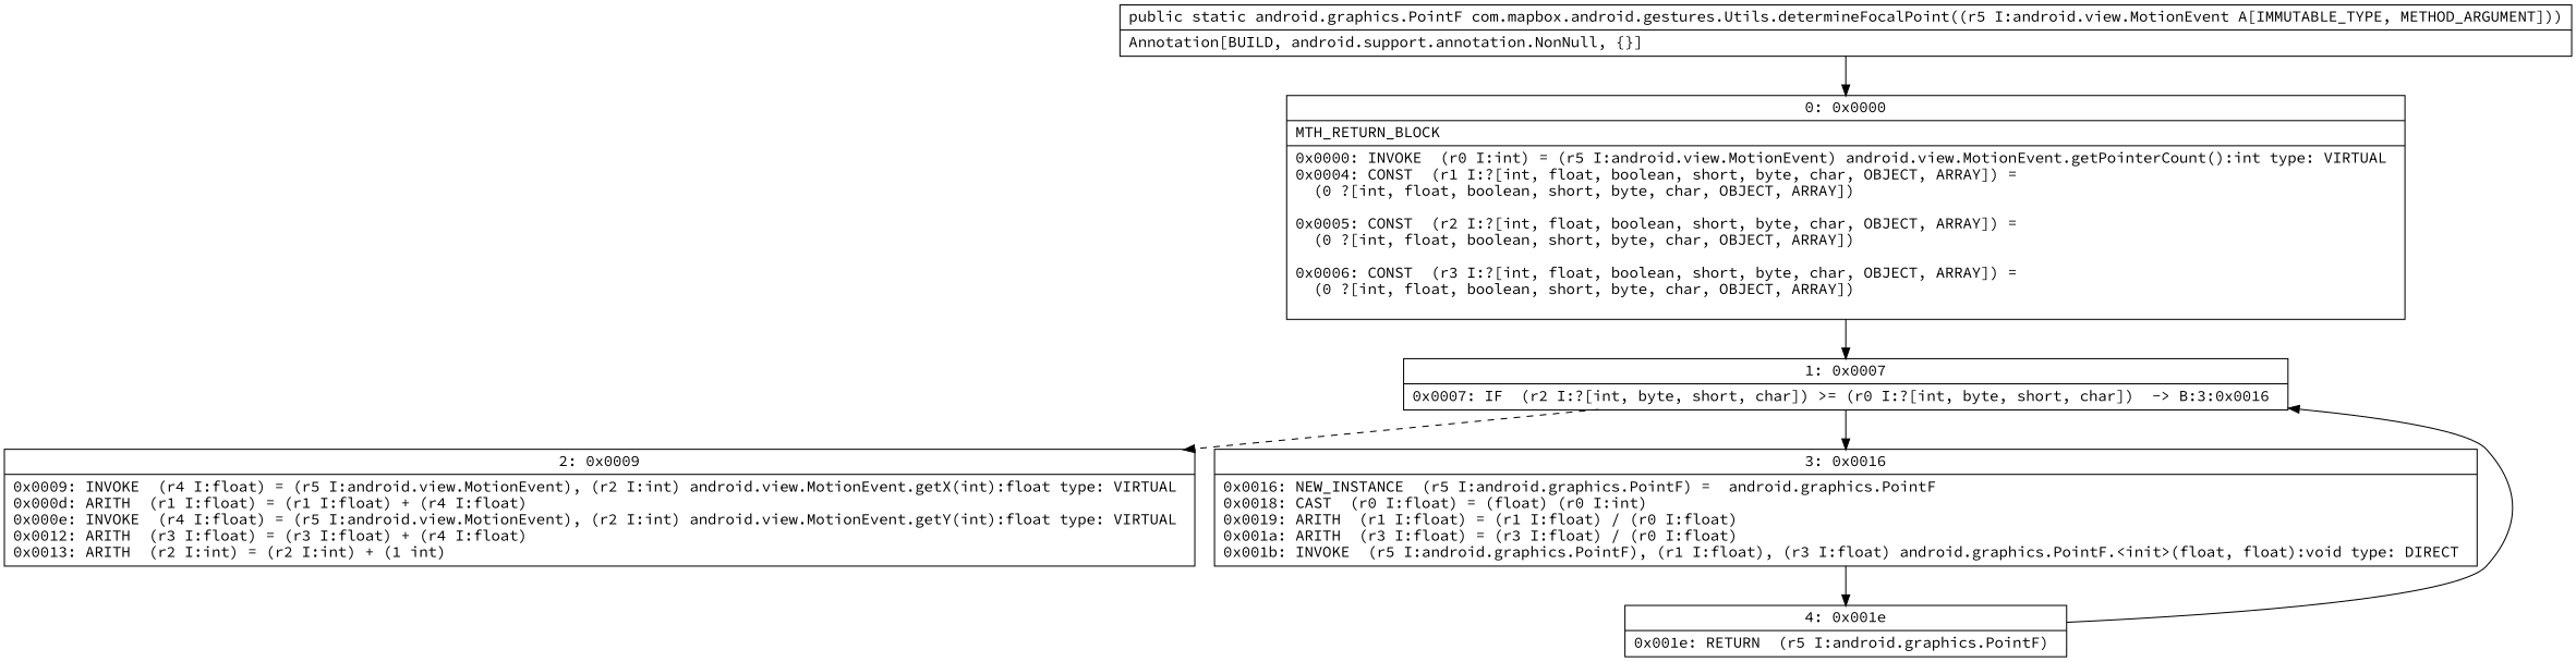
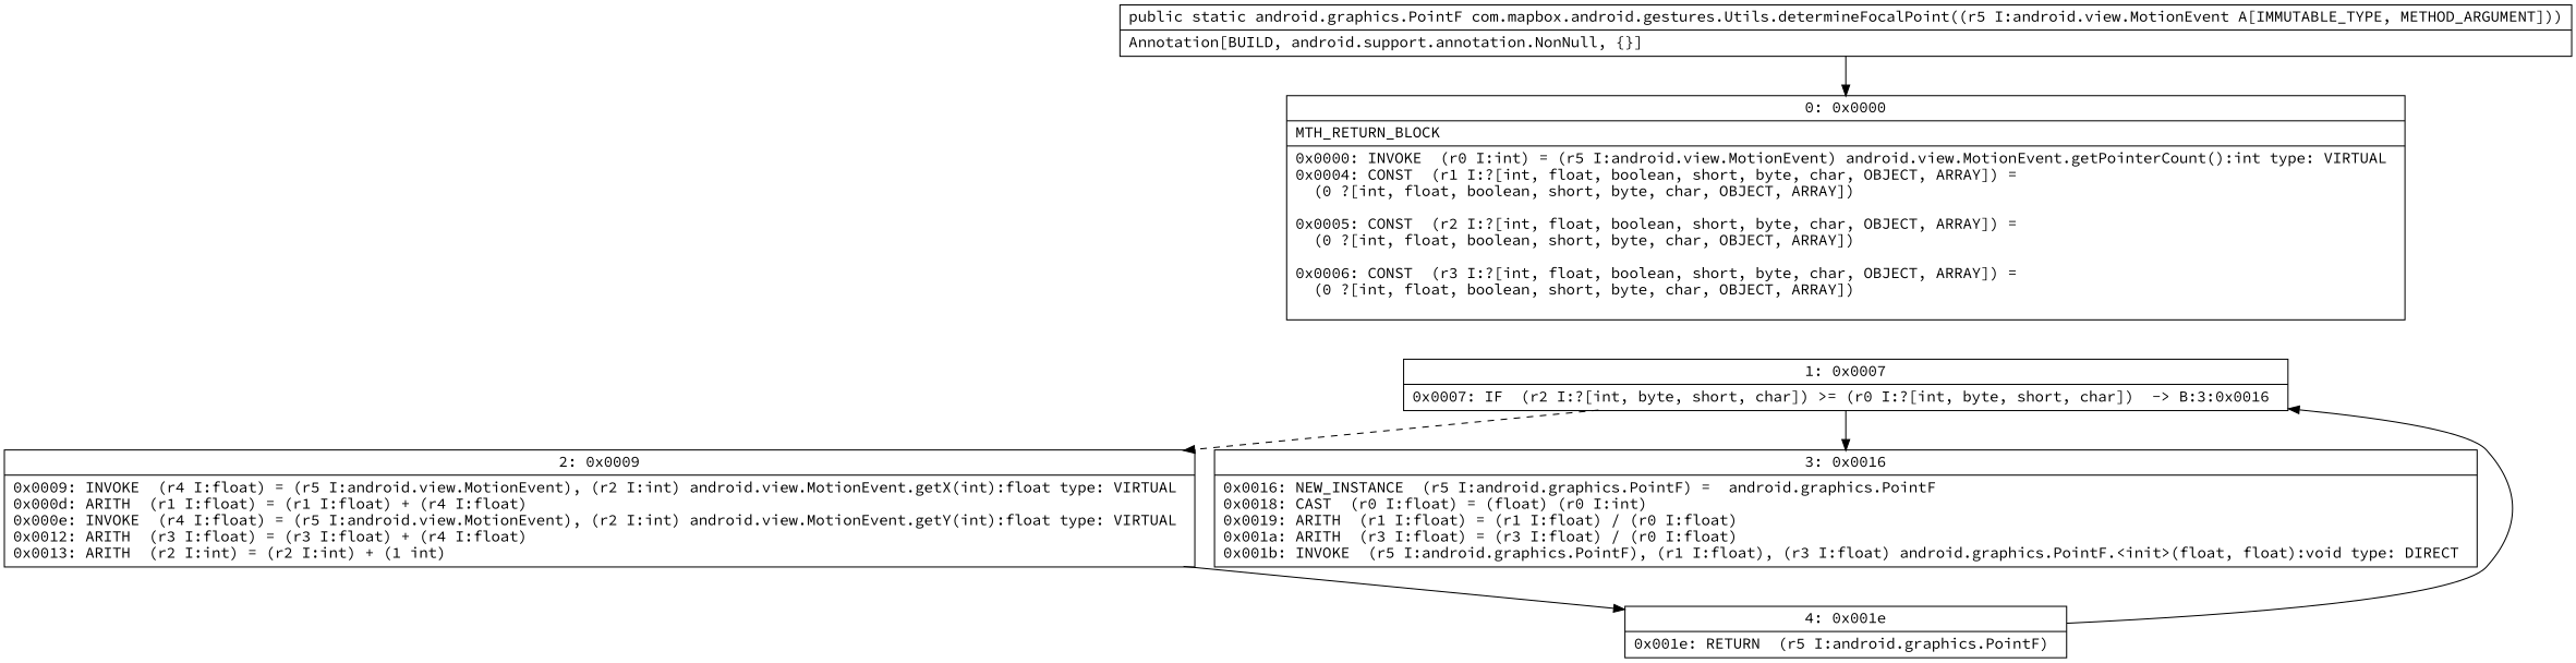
  digraph {
    fontname="Source Code Pro"
    node [fontname="Source Code Pro" shape=record]
    edge [fontname="Source Code Pro"]
    n1 [label="{0\:\ 0x0000|MTH_RETURN_BLOCK\l|0x0000: INVOKE  (r0 I:int) = (r5 I:android.view.MotionEvent) android.view.MotionEvent.getPointerCount():int type: VIRTUAL \l0x0004: CONST  (r1 I:?[int, float, boolean, short, byte, char, OBJECT, ARRAY]) = \l  (0 ?[int, float, boolean, short, byte, char, OBJECT, ARRAY])\l \l0x0005: CONST  (r2 I:?[int, float, boolean, short, byte, char, OBJECT, ARRAY]) = \l  (0 ?[int, float, boolean, short, byte, char, OBJECT, ARRAY])\l \l0x0006: CONST  (r3 I:?[int, float, boolean, short, byte, char, OBJECT, ARRAY]) = \l  (0 ?[int, float, boolean, short, byte, char, OBJECT, ARRAY])\l \l}"]
    n2 [label="{1\:\ 0x0007|0x0007: IF  (r2 I:?[int, byte, short, char]) \>= (r0 I:?[int, byte, short, char])  \-\> B:3:0x0016 \l}"]
    n3 [label="{2\:\ 0x0009|0x0009: INVOKE  (r4 I:float) = (r5 I:android.view.MotionEvent), (r2 I:int) android.view.MotionEvent.getX(int):float type: VIRTUAL \l0x000d: ARITH  (r1 I:float) = (r1 I:float) + (r4 I:float) \l0x000e: INVOKE  (r4 I:float) = (r5 I:android.view.MotionEvent), (r2 I:int) android.view.MotionEvent.getY(int):float type: VIRTUAL \l0x0012: ARITH  (r3 I:float) = (r3 I:float) + (r4 I:float) \l0x0013: ARITH  (r2 I:int) = (r2 I:int) + (1 int) \l}"]
    n4 [label="{3\:\ 0x0016|0x0016: NEW_INSTANCE  (r5 I:android.graphics.PointF) =  android.graphics.PointF \l0x0018: CAST  (r0 I:float) = (float) (r0 I:int) \l0x0019: ARITH  (r1 I:float) = (r1 I:float) \/ (r0 I:float) \l0x001a: ARITH  (r3 I:float) = (r3 I:float) \/ (r0 I:float) \l0x001b: INVOKE  (r5 I:android.graphics.PointF), (r1 I:float), (r3 I:float) android.graphics.PointF.\<init\>(float, float):void type: DIRECT \l}"]
    n5 [label="{4\:\ 0x001e|0x001e: RETURN  (r5 I:android.graphics.PointF) \l}"]
    n6 [label="{public static android.graphics.PointF com.mapbox.android.gestures.Utils.determineFocalPoint((r5 I:android.view.MotionEvent A[IMMUTABLE_TYPE, METHOD_ARGUMENT]))  | Annotation[BUILD, android.support.annotation.NonNull, \{\}]\l}"]
-   n1 -> n2
    n2 -> n3 [style=dashed]
    n2 -> n4
-   n4 -> n5
+   n3 -> n5
    n5 -> n2
    n6 -> n1
  }
